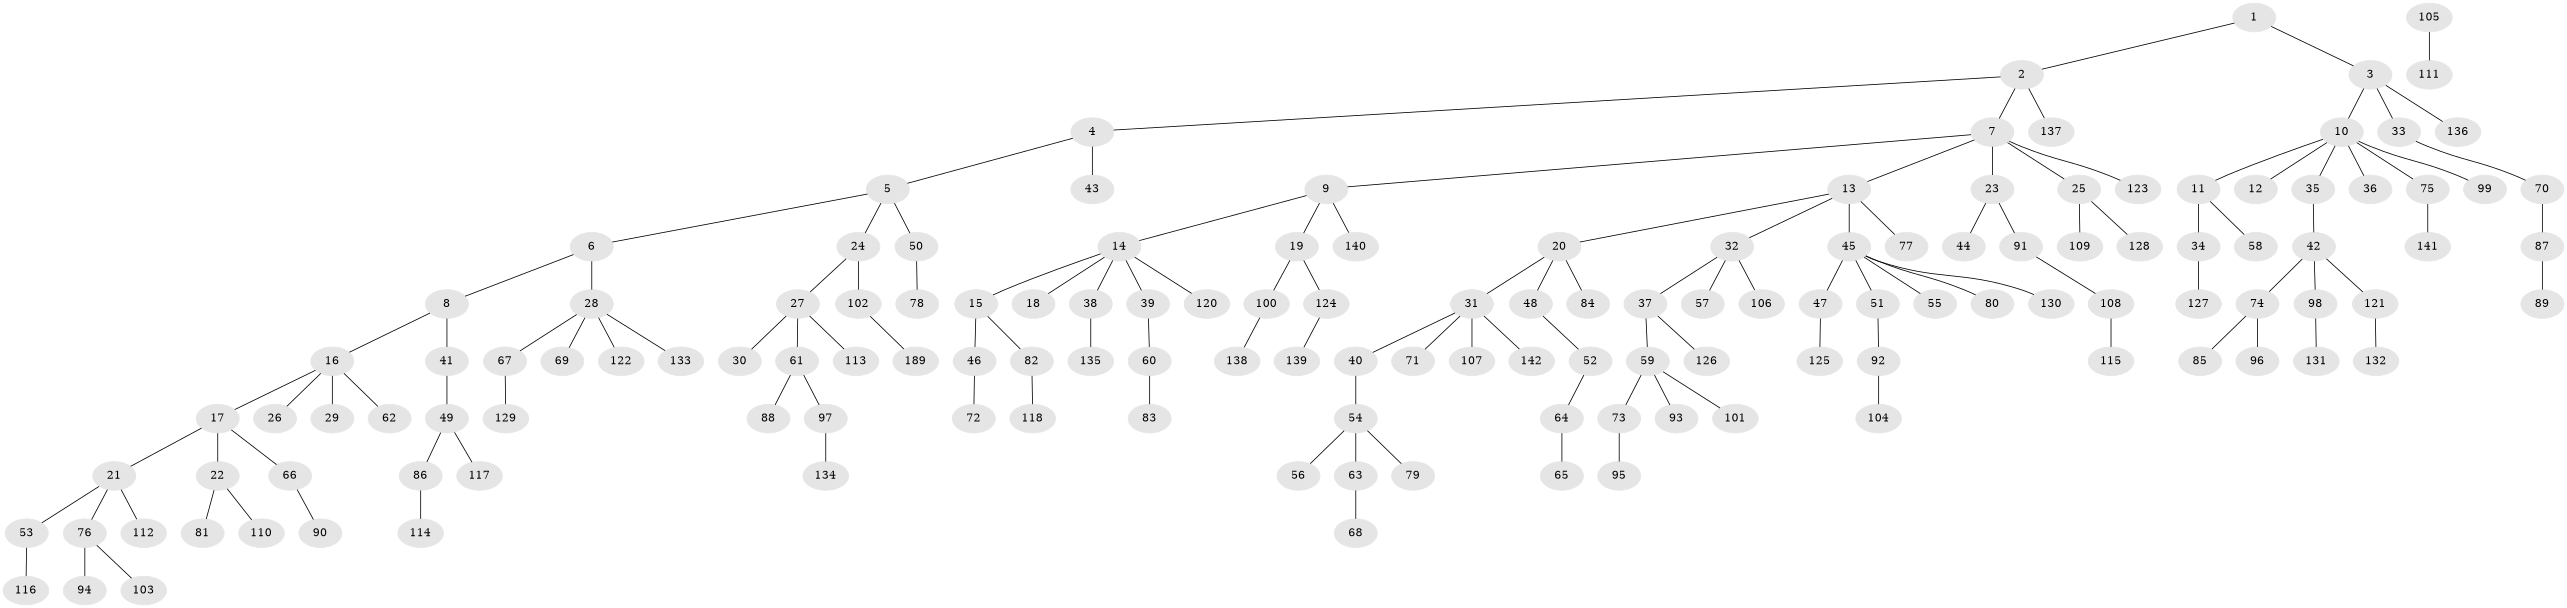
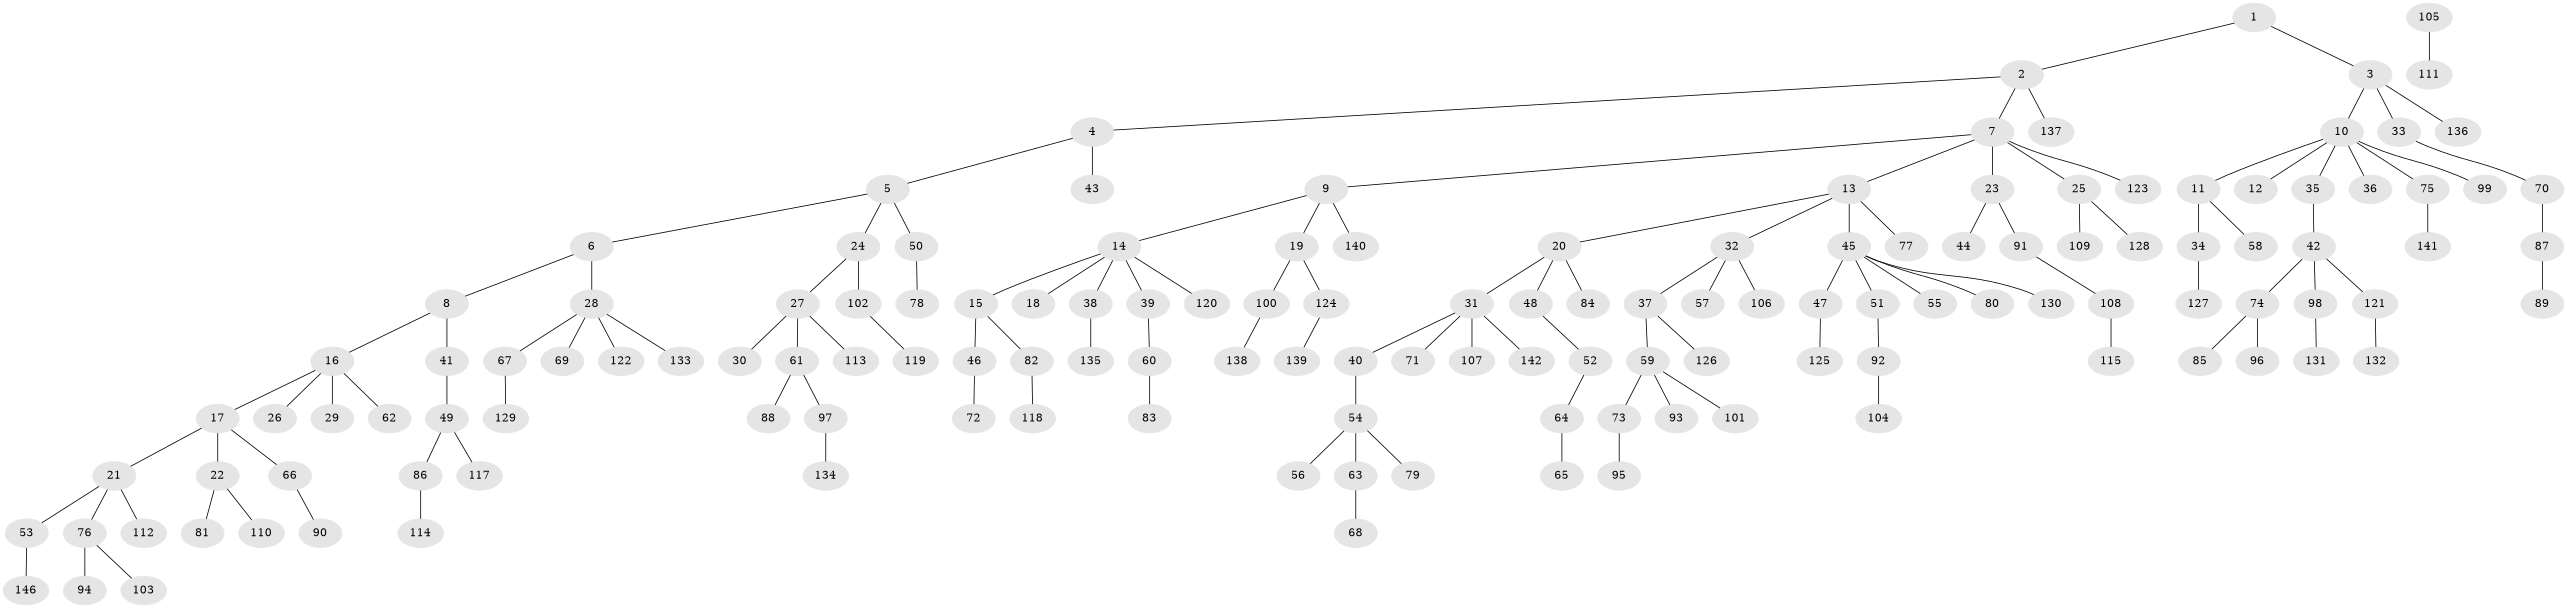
  graph {
    node [color=gray90 style=filled]
    1
    2
    3
    4
    7
    137
    10
    33
    136
    5
    43
    9
    13
    23
    25
    123
    11
    12
    35
    36
    75
    99
    70
    6
    24
    50
    8
    28
    27
    102
    78
    16
    41
    67
    69
    122
    133
    14
    19
    140
    20
    32
    45
    77
    44
    91
    109
    128
    17
    26
    29
    62
    49
    15
    18
    38
    39
    120
    100
    124
    34
    58
    42
    141
    127
    31
    48
    84
    37
    57
    106
    47
    51
    55
    80
    130
    46
    82
    135
    60
    72
    118
    21
    22
    66
    53
    76
    112
    81
    110
    90
    138
    139
    40
    71
    107
    142
    52
-   116
+   116 [label=146]
    94
    103
    108
    30
    61
    113
-   119 [label=189]
+   119
    88
    97
    129
    54
    59
    126
    87
    74
    98
    121
    105
    111
    73
    93
    101
    83
    56
    63
    79
    86
    117
    85
    96
    131
    132
    125
    92
    64
    114
    104
    65
    68
    95
    134
    89
    115
    1 -- 2
    1 -- 3
    2 -- 4
    2 -- 7
    2 -- 137
    3 -- 10
    3 -- 33
    3 -- 136
    4 -- 5
    4 -- 43
    7 -- 9
    7 -- 13
    7 -- 23
    7 -- 25
    7 -- 123
    10 -- 11
    10 -- 12
    10 -- 35
    10 -- 36
    10 -- 75
    10 -- 99
    33 -- 70
    5 -- 6
    5 -- 24
    5 -- 50
    9 -- 14
    9 -- 19
    9 -- 140
    13 -- 20
    13 -- 32
    13 -- 45
    13 -- 77
    23 -- 44
    23 -- 91
    25 -- 109
    25 -- 128
    11 -- 34
    11 -- 58
    35 -- 42
    75 -- 141
    70 -- 87
    6 -- 8
    6 -- 28
    24 -- 27
    24 -- 102
    50 -- 78
    8 -- 16
    8 -- 41
    28 -- 67
    28 -- 69
    28 -- 122
    28 -- 133
    27 -- 30
    27 -- 61
    27 -- 113
    102 -- 119
    16 -- 17
    16 -- 26
    16 -- 29
    16 -- 62
    41 -- 49
    67 -- 129
    14 -- 15
    14 -- 18
    14 -- 38
    14 -- 39
    14 -- 120
    19 -- 100
    19 -- 124
    20 -- 31
    20 -- 48
    20 -- 84
    32 -- 37
    32 -- 57
    32 -- 106
    45 -- 47
    45 -- 51
    45 -- 55
    45 -- 80
    45 -- 130
    91 -- 108
    17 -- 21
    17 -- 22
    17 -- 66
    49 -- 86
    49 -- 117
    15 -- 46
    15 -- 82
    38 -- 135
    39 -- 60
    100 -- 138
    124 -- 139
    34 -- 127
    42 -- 74
    42 -- 98
    42 -- 121
    31 -- 40
    31 -- 71
    31 -- 107
    31 -- 142
    48 -- 52
    37 -- 59
    37 -- 126
    47 -- 125
    51 -- 92
    46 -- 72
    82 -- 118
    60 -- 83
    21 -- 53
    21 -- 76
    21 -- 112
    22 -- 81
    22 -- 110
    66 -- 90
    53 -- 116
    76 -- 94
    76 -- 103
    40 -- 54
    52 -- 64
    108 -- 115
    61 -- 88
    61 -- 97
    97 -- 134
    54 -- 56
    54 -- 63
    54 -- 79
    59 -- 73
    59 -- 93
    59 -- 101
    87 -- 89
    74 -- 85
    74 -- 96
    98 -- 131
    121 -- 132
    105 -- 111
    73 -- 95
    63 -- 68
    86 -- 114
    92 -- 104
    64 -- 65
  }
